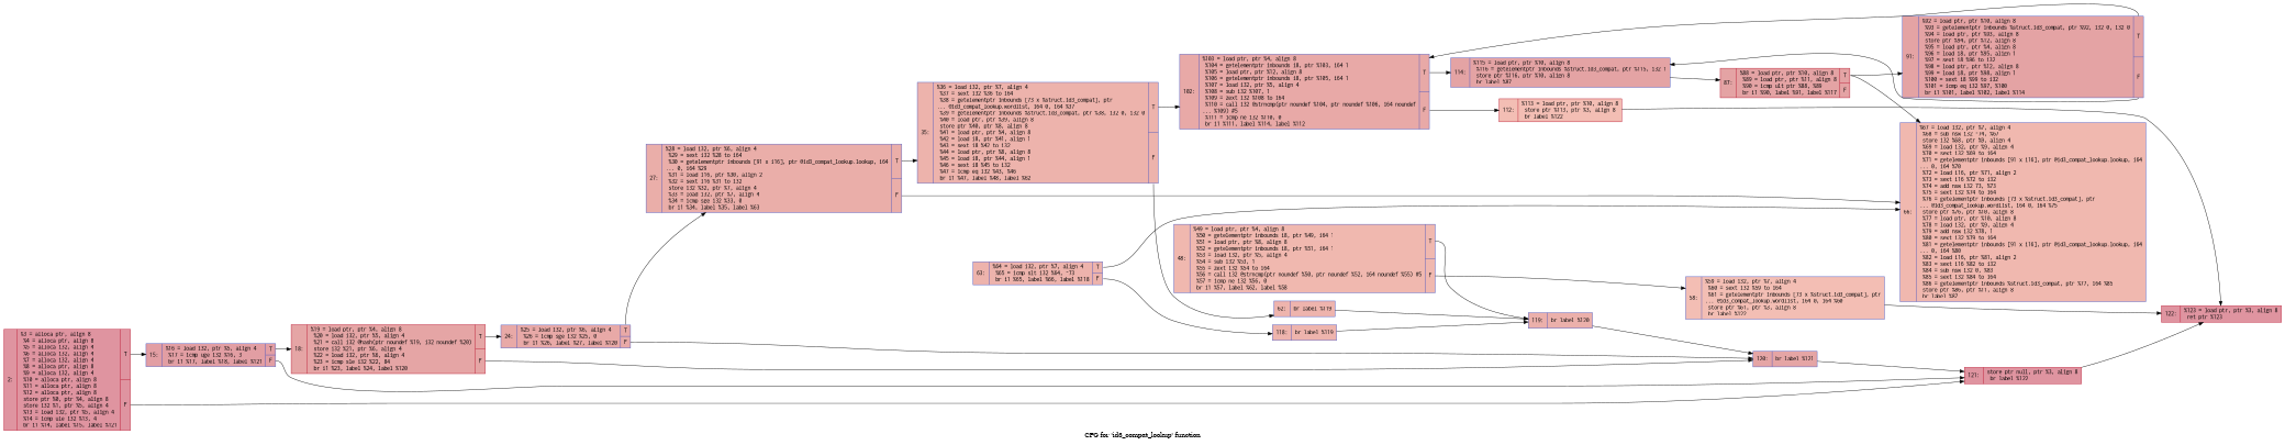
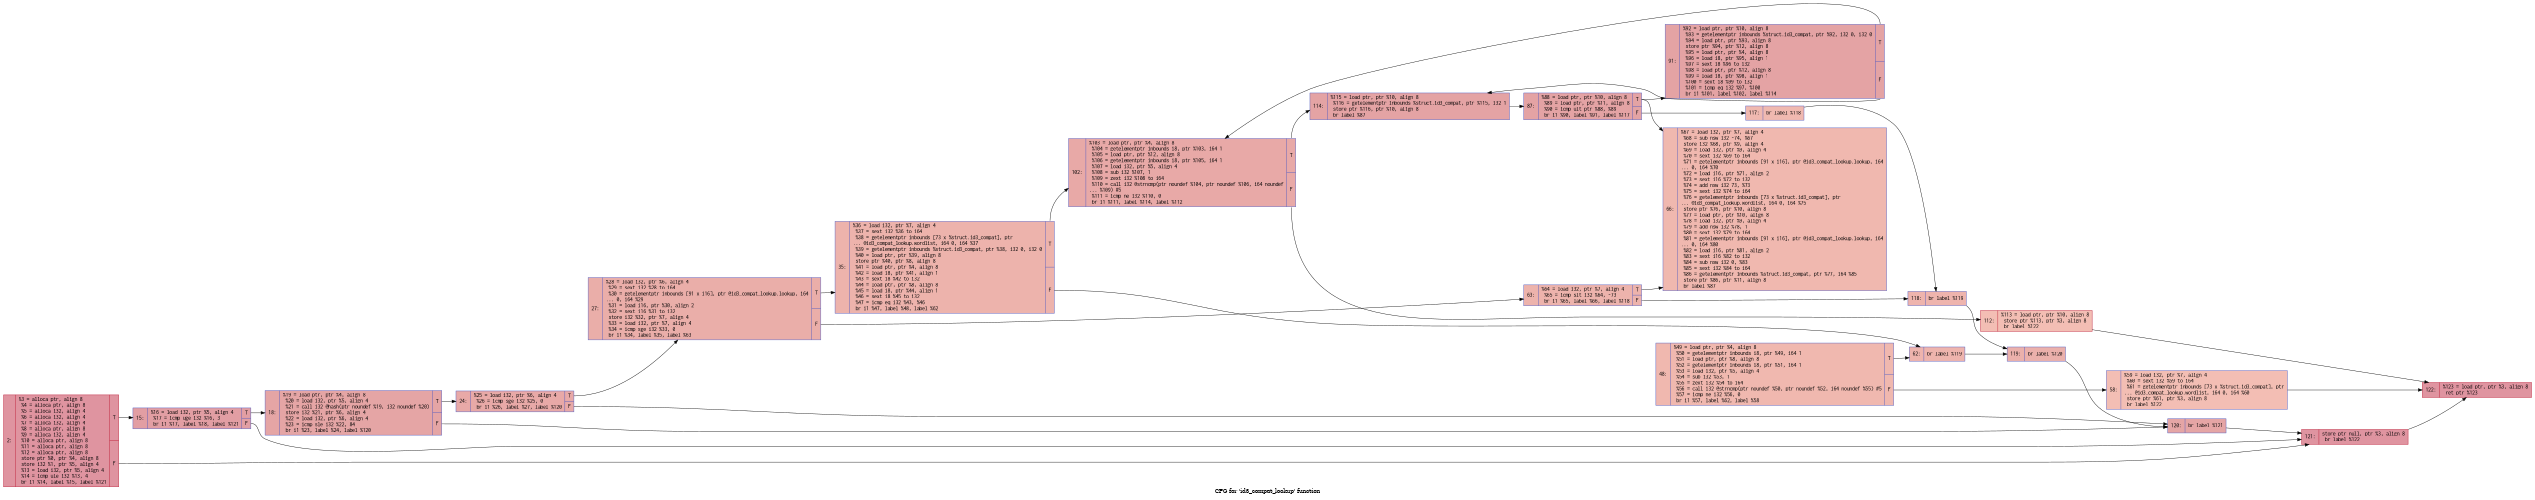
  digraph {
    label="CFG for 'id3_compat_lookup' function"
    rankdir=LR
    node [color="#3d50c3ff" fillcolor="#b70d2870" fontname=Courier shape=record style=filled]
    edge [tailport=s0]
    n1 [color="#b70d28ff" label="{2:\l|  %3 = alloca ptr, align 8\l  %4 = alloca ptr, align 8\l  %5 = alloca i32, align 4\l  %6 = alloca i32, align 4\l  %7 = alloca i32, align 4\l  %8 = alloca ptr, align 8\l  %9 = alloca i32, align 4\l  %10 = alloca ptr, align 8\l  %11 = alloca ptr, align 8\l  %12 = alloca ptr, align 8\l  store ptr %0, ptr %4, align 8\l  store i32 %1, ptr %5, align 4\l  %13 = load i32, ptr %5, align 4\l  %14 = icmp ule i32 %13, 4\l  br i1 %14, label %15, label %121\l|{<s0>T|<s1>F}}"]
    n2 [fillcolor="#be242e70" label="{15:\l|  %16 = load i32, ptr %5, align 4\l  %17 = icmp uge i32 %16, 3\l  br i1 %17, label %18, label %121\l|{<s0>T|<s1>F}}"]
    n3 [color="#b70d28ff" label="{121:\l|  store ptr null, ptr %3, align 8\l  br label %122\l}"]
-   n4 [color="#b70d28ff" fillcolor="#c5333470" label="{18:\l|  %19 = load ptr, ptr %4, align 8\l  %20 = load i32, ptr %5, align 4\l  %21 = call i32 @hash(ptr noundef %19, i32 noundef %20)\l  store i32 %21, ptr %6, align 4\l  %22 = load i32, ptr %6, align 4\l  %23 = icmp sle i32 %22, 84\l  br i1 %23, label %24, label %120\l|{<s0>T|<s1>F}}"]
+   n4 [fillcolor="#c5333470" label="{18:\l|  %19 = load ptr, ptr %4, align 8\l  %20 = load i32, ptr %5, align 4\l  %21 = call i32 @hash(ptr noundef %19, i32 noundef %20)\l  store i32 %21, ptr %6, align 4\l  %22 = load i32, ptr %6, align 4\l  %23 = icmp sle i32 %22, 84\l  br i1 %23, label %24, label %120\l|{<s0>T|<s1>F}}"]
    n5 [color="#b70d28ff" label="{122:\l|  %123 = load ptr, ptr %3, align 8\l  ret ptr %123\l}"]
    n6 [fillcolor="#ca3b3770" label="{24:\l|  %25 = load i32, ptr %6, align 4\l  %26 = icmp sge i32 %25, 0\l  br i1 %26, label %27, label %120\l|{<s0>T|<s1>F}}"]
    n7 [fillcolor="#c5333470" label="{120:\l|  br label %121\l}"]
    n8 [fillcolor="#d0473d70" label="{27:\l|  %28 = load i32, ptr %6, align 4\l  %29 = sext i32 %28 to i64\l  %30 = getelementptr inbounds [91 x i16], ptr @id3_compat_lookup.lookup, i64\l... 0, i64 %29\l  %31 = load i16, ptr %30, align 2\l  %32 = sext i16 %31 to i32\l  store i32 %32, ptr %7, align 4\l  %33 = load i32, ptr %7, align 4\l  %34 = icmp sge i32 %33, 0\l  br i1 %34, label %35, label %63\l|{<s0>T|<s1>F}}"]
    n9 [fillcolor="#d6524470" label="{35:\l|  %36 = load i32, ptr %7, align 4\l  %37 = sext i32 %36 to i64\l  %38 = getelementptr inbounds [73 x %struct.id3_compat], ptr\l... @id3_compat_lookup.wordlist, i64 0, i64 %37\l  %39 = getelementptr inbounds %struct.id3_compat, ptr %38, i32 0, i32 0\l  %40 = load ptr, ptr %39, align 8\l  store ptr %40, ptr %8, align 8\l  %41 = load ptr, ptr %4, align 8\l  %42 = load i8, ptr %41, align 1\l  %43 = sext i8 %42 to i32\l  %44 = load ptr, ptr %8, align 8\l  %45 = load i8, ptr %44, align 1\l  %46 = sext i8 %45 to i32\l  %47 = icmp eq i32 %43, %46\l  br i1 %47, label %48, label %62\l|{<s0>T|<s1>F}}"]
    n10 [fillcolor="#d6524470" label="{63:\l|  %64 = load i32, ptr %7, align 4\l  %65 = icmp slt i32 %64, -73\l  br i1 %65, label %66, label %118\l|{<s0>T|<s1>F}}"]
    n11 [fillcolor="#d8564670" label="{62:\l|  br label %119\l}"]
    n12 [fillcolor="#ca3b3770" label="{102:\l|  %103 = load ptr, ptr %4, align 8\l  %104 = getelementptr inbounds i8, ptr %103, i64 1\l  %105 = load ptr, ptr %12, align 8\l  %106 = getelementptr inbounds i8, ptr %105, i64 1\l  %107 = load i32, ptr %5, align 4\l  %108 = sub i32 %107, 1\l  %109 = zext i32 %108 to i64\l  %110 = call i32 @strncmp(ptr noundef %104, ptr noundef %106, i64 noundef\l... %109) #5\l  %111 = icmp ne i32 %110, 0\l  br i1 %111, label %114, label %112\l|{<s0>T|<s1>F}}"]
    n13 [fillcolor="#dc5d4a70" label="{66:\l|  %67 = load i32, ptr %7, align 4\l  %68 = sub nsw i32 -74, %67\l  store i32 %68, ptr %9, align 4\l  %69 = load i32, ptr %9, align 4\l  %70 = sext i32 %69 to i64\l  %71 = getelementptr inbounds [91 x i16], ptr @id3_compat_lookup.lookup, i64\l... 0, i64 %70\l  %72 = load i16, ptr %71, align 2\l  %73 = sext i16 %72 to i32\l  %74 = add nsw i32 73, %73\l  %75 = sext i32 %74 to i64\l  %76 = getelementptr inbounds [73 x %struct.id3_compat], ptr\l... @id3_compat_lookup.wordlist, i64 0, i64 %75\l  store ptr %76, ptr %10, align 8\l  %77 = load ptr, ptr %10, align 8\l  %78 = load i32, ptr %9, align 4\l  %79 = add nsw i32 %78, 1\l  %80 = sext i32 %79 to i64\l  %81 = getelementptr inbounds [91 x i16], ptr @id3_compat_lookup.lookup, i64\l... 0, i64 %80\l  %82 = load i16, ptr %81, align 2\l  %83 = sext i16 %82 to i32\l  %84 = sub nsw i32 0, %83\l  %85 = sext i32 %84 to i64\l  %86 = getelementptr inbounds %struct.id3_compat, ptr %77, i64 %85\l  store ptr %86, ptr %11, align 8\l  br label %87\l}"]
    n14 [fillcolor="#d8564670" label="{118:\l|  br label %119\l}"]
    n15 [fillcolor="#dc5d4a70" label="{48:\l|  %49 = load ptr, ptr %4, align 8\l  %50 = getelementptr inbounds i8, ptr %49, i64 1\l  %51 = load ptr, ptr %8, align 8\l  %52 = getelementptr inbounds i8, ptr %51, i64 1\l  %53 = load i32, ptr %5, align 4\l  %54 = sub i32 %53, 1\l  %55 = zext i32 %54 to i64\l  %56 = call i32 @strncmp(ptr noundef %50, ptr noundef %52, i64 noundef %55) #5\l  %57 = icmp ne i32 %56, 0\l  br i1 %57, label %62, label %58\l|{<s0>T|<s1>F}}"]
    n16 [fillcolor="#e36c5570" label="{58:\l|  %59 = load i32, ptr %7, align 4\l  %60 = sext i32 %59 to i64\l  %61 = getelementptr inbounds [73 x %struct.id3_compat], ptr\l... @id3_compat_lookup.wordlist, i64 0, i64 %60\l  store ptr %61, ptr %3, align 8\l  br label %122\l}"]
    n17 [fillcolor="#d24b4070" label="{119:\l|  br label %120\l}"]
-   n18 [color="#b70d28ff" fillcolor="#c32e3170" label="{87:\l|  %88 = load ptr, ptr %10, align 8\l  %89 = load ptr, ptr %11, align 8\l  %90 = icmp ult ptr %88, %89\l  br i1 %90, label %91, label %117\l|{<s0>T|<s1>F}}"]
+   n18 [fillcolor="#c32e3170" label="{87:\l|  %88 = load ptr, ptr %10, align 8\l  %89 = load ptr, ptr %11, align 8\l  %90 = icmp ult ptr %88, %89\l  br i1 %90, label %91, label %117\l|{<s0>T|<s1>F}}"]
    n19 [fillcolor="#c32e3170" label="{91:\l|  %92 = load ptr, ptr %10, align 8\l  %93 = getelementptr inbounds %struct.id3_compat, ptr %92, i32 0, i32 0\l  %94 = load ptr, ptr %93, align 8\l  store ptr %94, ptr %12, align 8\l  %95 = load ptr, ptr %4, align 8\l  %96 = load i8, ptr %95, align 1\l  %97 = sext i8 %96 to i32\l  %98 = load ptr, ptr %12, align 8\l  %99 = load i8, ptr %98, align 1\l  %100 = sext i8 %99 to i32\l  %101 = icmp eq i32 %97, %100\l  br i1 %101, label %102, label %114\l|{<s0>T|<s1>F}}"]
+   n20 [fillcolor="#de614d70" label="{117:\l|  br label %118\l}"]
    n21 [fillcolor="#c32e3170" label="{114:\l|  %115 = load ptr, ptr %10, align 8\l  %116 = getelementptr inbounds %struct.id3_compat, ptr %115, i32 1\l  store ptr %116, ptr %10, align 8\l  br label %87\l}"]
    n22 [color="#b70d28ff" fillcolor="#e36c5570" label="{112:\l|  %113 = load ptr, ptr %10, align 8\l  store ptr %113, ptr %3, align 8\l  br label %122\l}"]
    n1 -> n2
    n1 -> n3 [tailport=s1]
    n2 -> n3 [tailport=s1]
    n2 -> n4
    n3 -> n5
    n4 -> n6
    n4 -> n7 [tailport=s1]
    n6 -> n7 [tailport=s1]
    n6 -> n8
    n7 -> n3
    n8 -> n9
-   n8 -> n13 [tailport=s1]
+   n8 -> n10 [tailport=s1]
    n9 -> n11 [tailport=s1]
    n9 -> n12
    n10 -> n13
    n10 -> n14 [tailport=s1]
    n11 -> n17
    n12 -> n21
    n12 -> n22 [tailport=s1]
    n14 -> n17
-   n15 -> n17
+   n15 -> n11
    n15 -> n16 [tailport=s1]
    n16 -> n5
    n17 -> n7
    n18 -> n13
    n18 -> n19
+   n18 -> n20 [tailport=s1]
    n19 -> n12
    n19 -> n21 [tailport=s1]
+   n20 -> n14
    n21 -> n18
    n22 -> n5
  }
